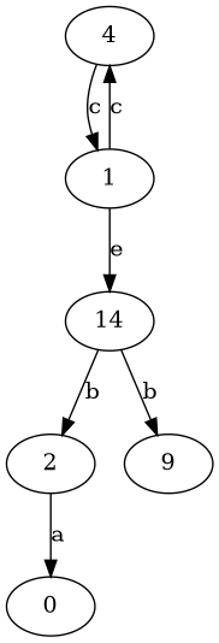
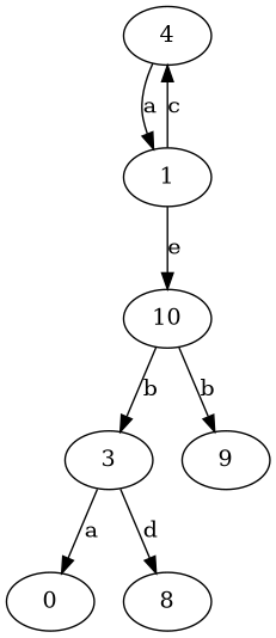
  strict digraph {
    4
    1
-   10 [label=14]
-   2
+   10
+   2 [label=3]
    n5 [label=9]
    0
-   4 -> 1 [label=c]
+   8
+   4 -> 1 [label=a]
    1 -> 4 [label=c]
    1 -> 10 [label=e]
    10 -> 2 [label=b]
    10 -> n5 [label=b]
    2 -> 0 [label=a]
+   2 -> 8 [label=d]
  }
